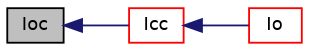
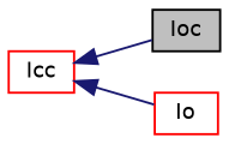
  digraph {
    rankdir=LR
    node [color=red fontname=Helvetica fontsize=10 shape=record]
    edge [color=midnightblue dir=back fontname=Helvetica fontsize=10 labelfontname=Helvetica labelfontsize=10 style=solid]
    n1 [color=black fillcolor=grey75 fontcolor=black height=0.2 label=Ioc style=filled width=0.4]
    n2 [height=0.2 label=Icc width=0.4]
    n3 [height=0.2 label=Io width=0.4]
-   n1 -> n2
+   n2 -> n1
    n2 -> n3
  }
